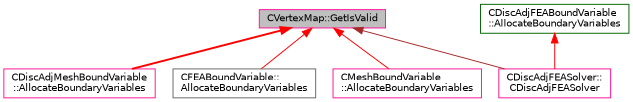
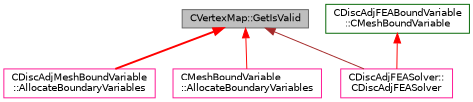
  digraph {
    rankdir=TB
    node [color=deeppink fillcolor=white fontname=Helvetica fontsize=10 shape=record style=filled]
    edge [color=red dir=back fontname=Helvetica fontsize=10 labelfontname=Helvetica labelfontsize=10 style=solid]
-   n1 [fillcolor=grey75 fontcolor=black height=0.2 label="CVertexMap::GetIsValid" width=0.4]
+   n1 [color=gray40 fillcolor=grey75 fontcolor=black height=0.2 label="CVertexMap::GetIsValid" width=0.4]
    n2 [height=0.2 label="CDiscAdjMeshBoundVariable\l::AllocateBoundaryVariables" width=0.4]
-   n3 [color=gray40 height=0.2 label="CFEABoundVariable::\lAllocateBoundaryVariables" width=0.4]
    n4 [height=0.2 label="CMeshBoundVariable\l::AllocateBoundaryVariables" width=0.4]
    n5 [height=0.2 label="CDiscAdjFEASolver::\lCDiscAdjFEASolver" width=0.4]
-   n6 [color=darkgreen height=0.2 label="CDiscAdjFEABoundVariable\l::AllocateBoundaryVariables" width=0.4]
+   n6 [color=darkgreen height=0.2 label="CDiscAdjFEABoundVariable\l::CMeshBoundVariable" width=0.4]
    n1 -> n2 [style=bold]
-   n1 -> n3
    n1 -> n4
    n1 -> n5 [color=brown]
    n6 -> n5
  }
